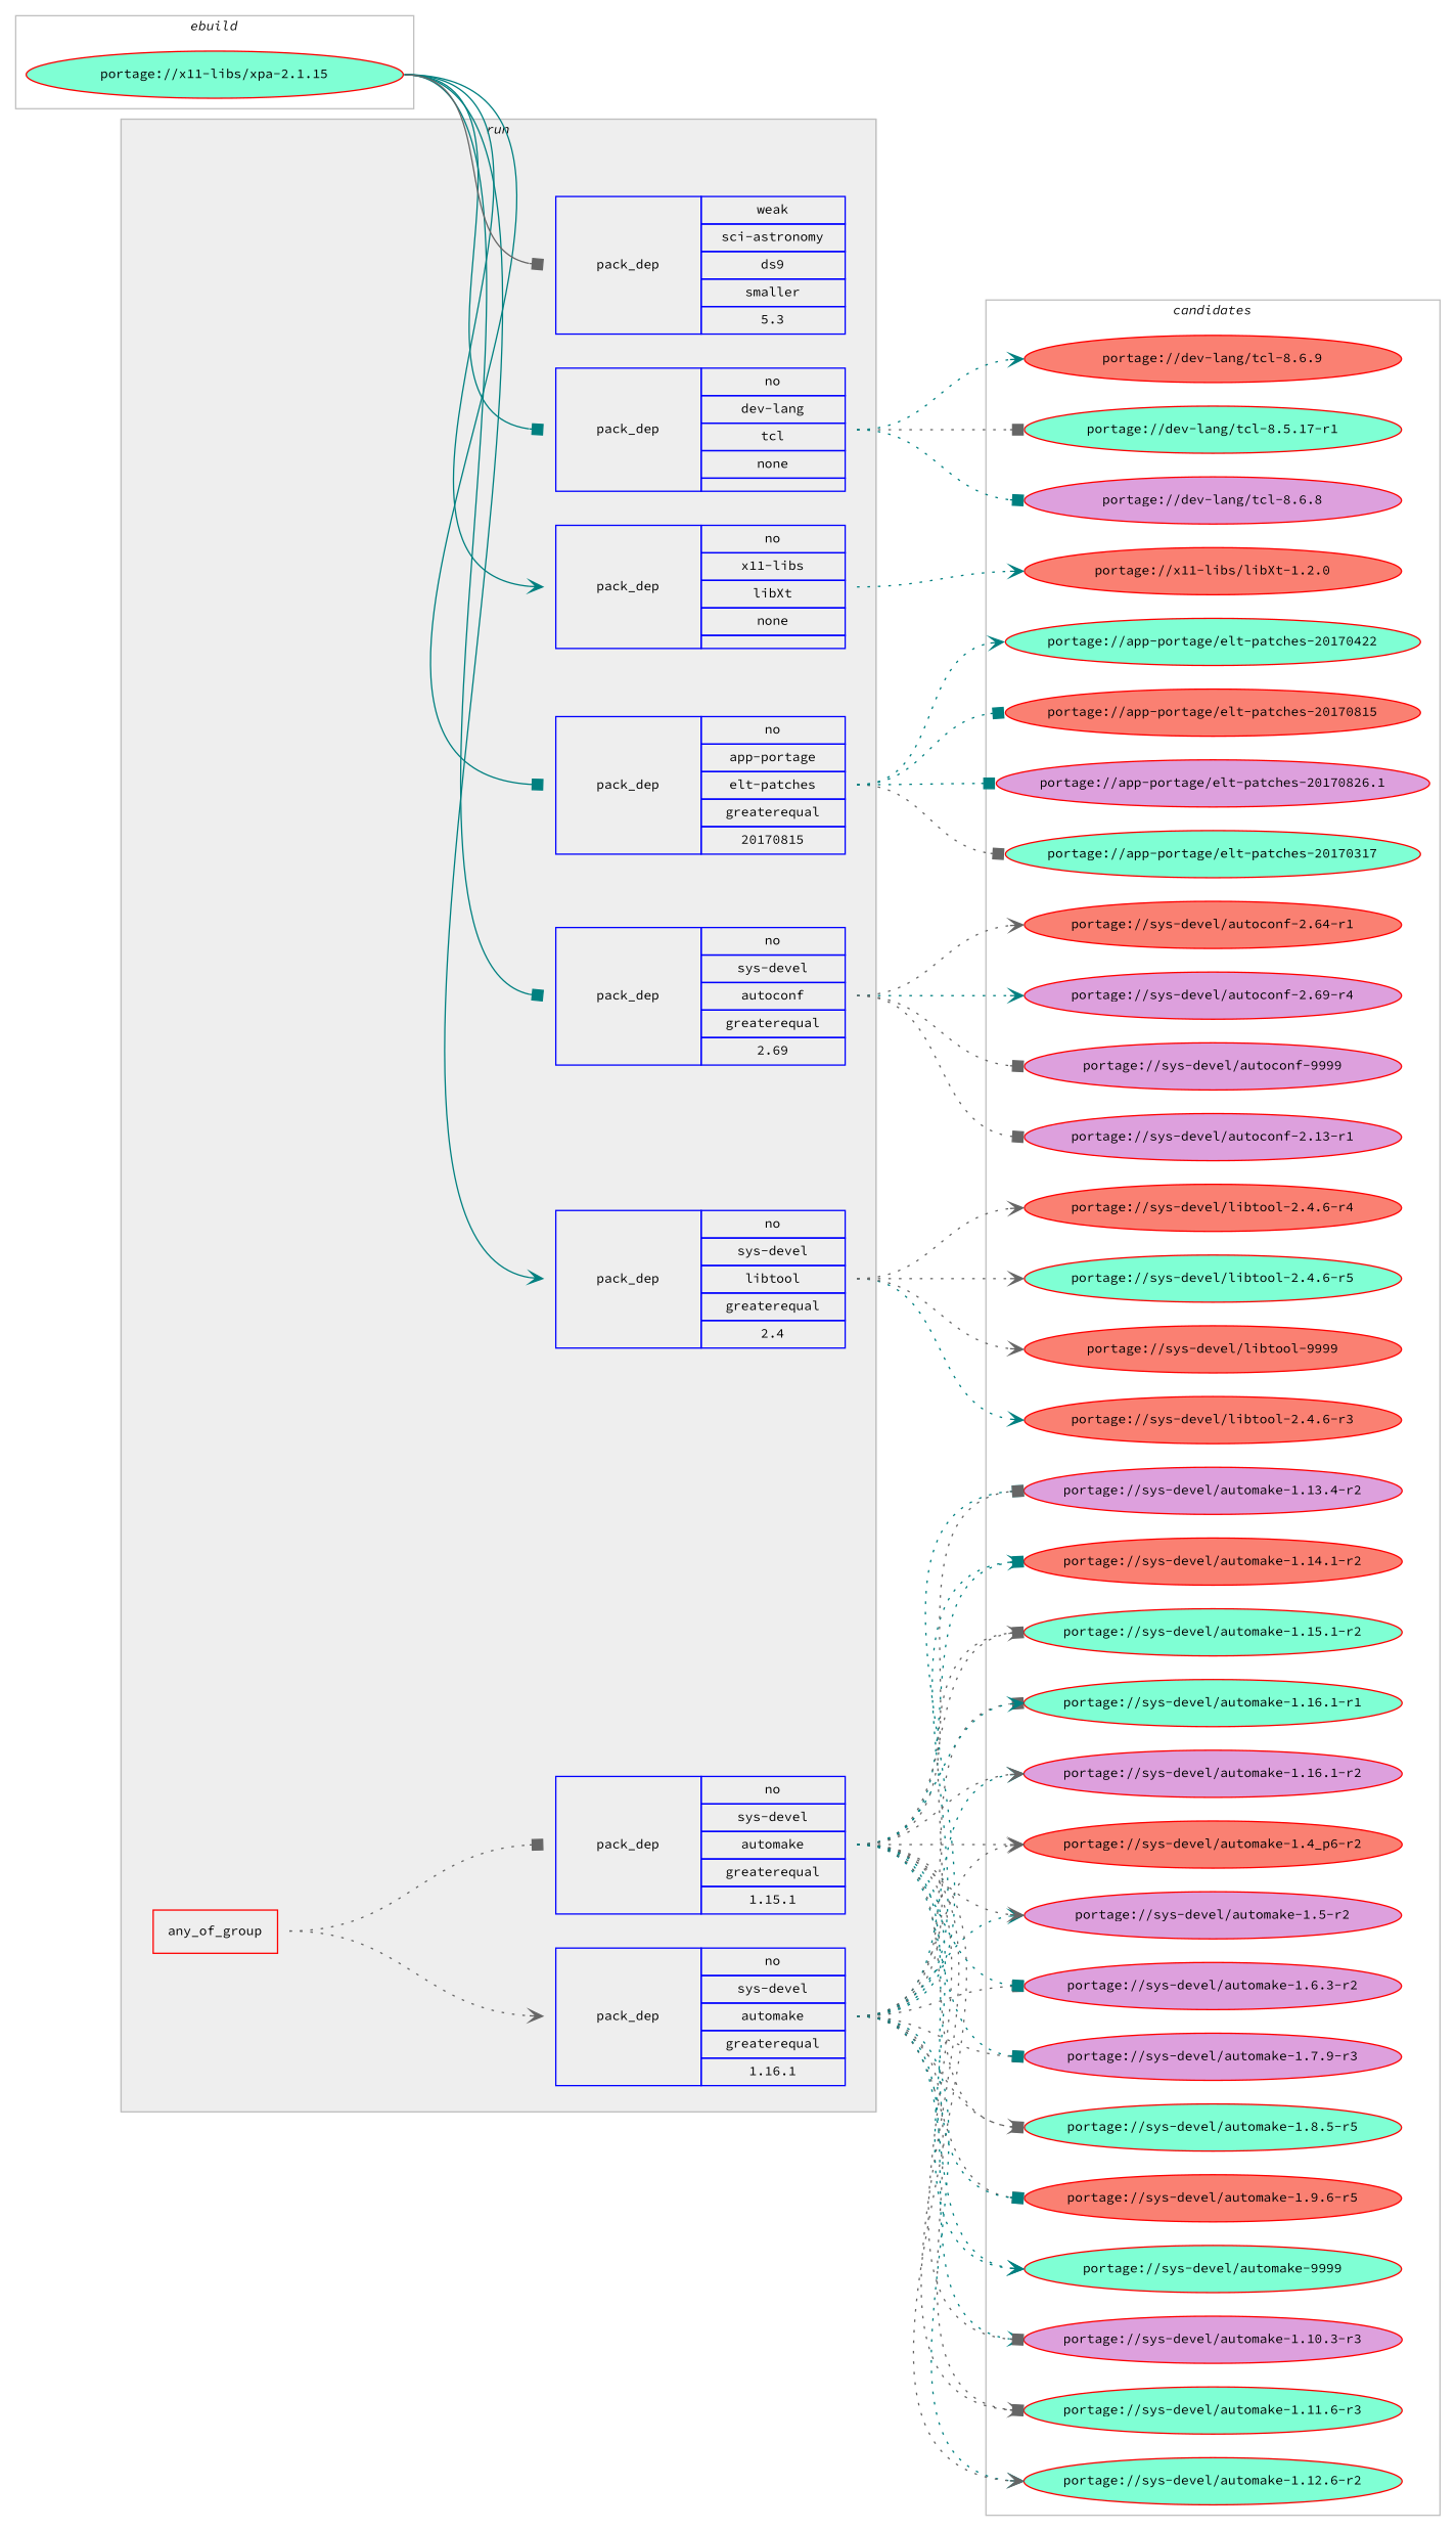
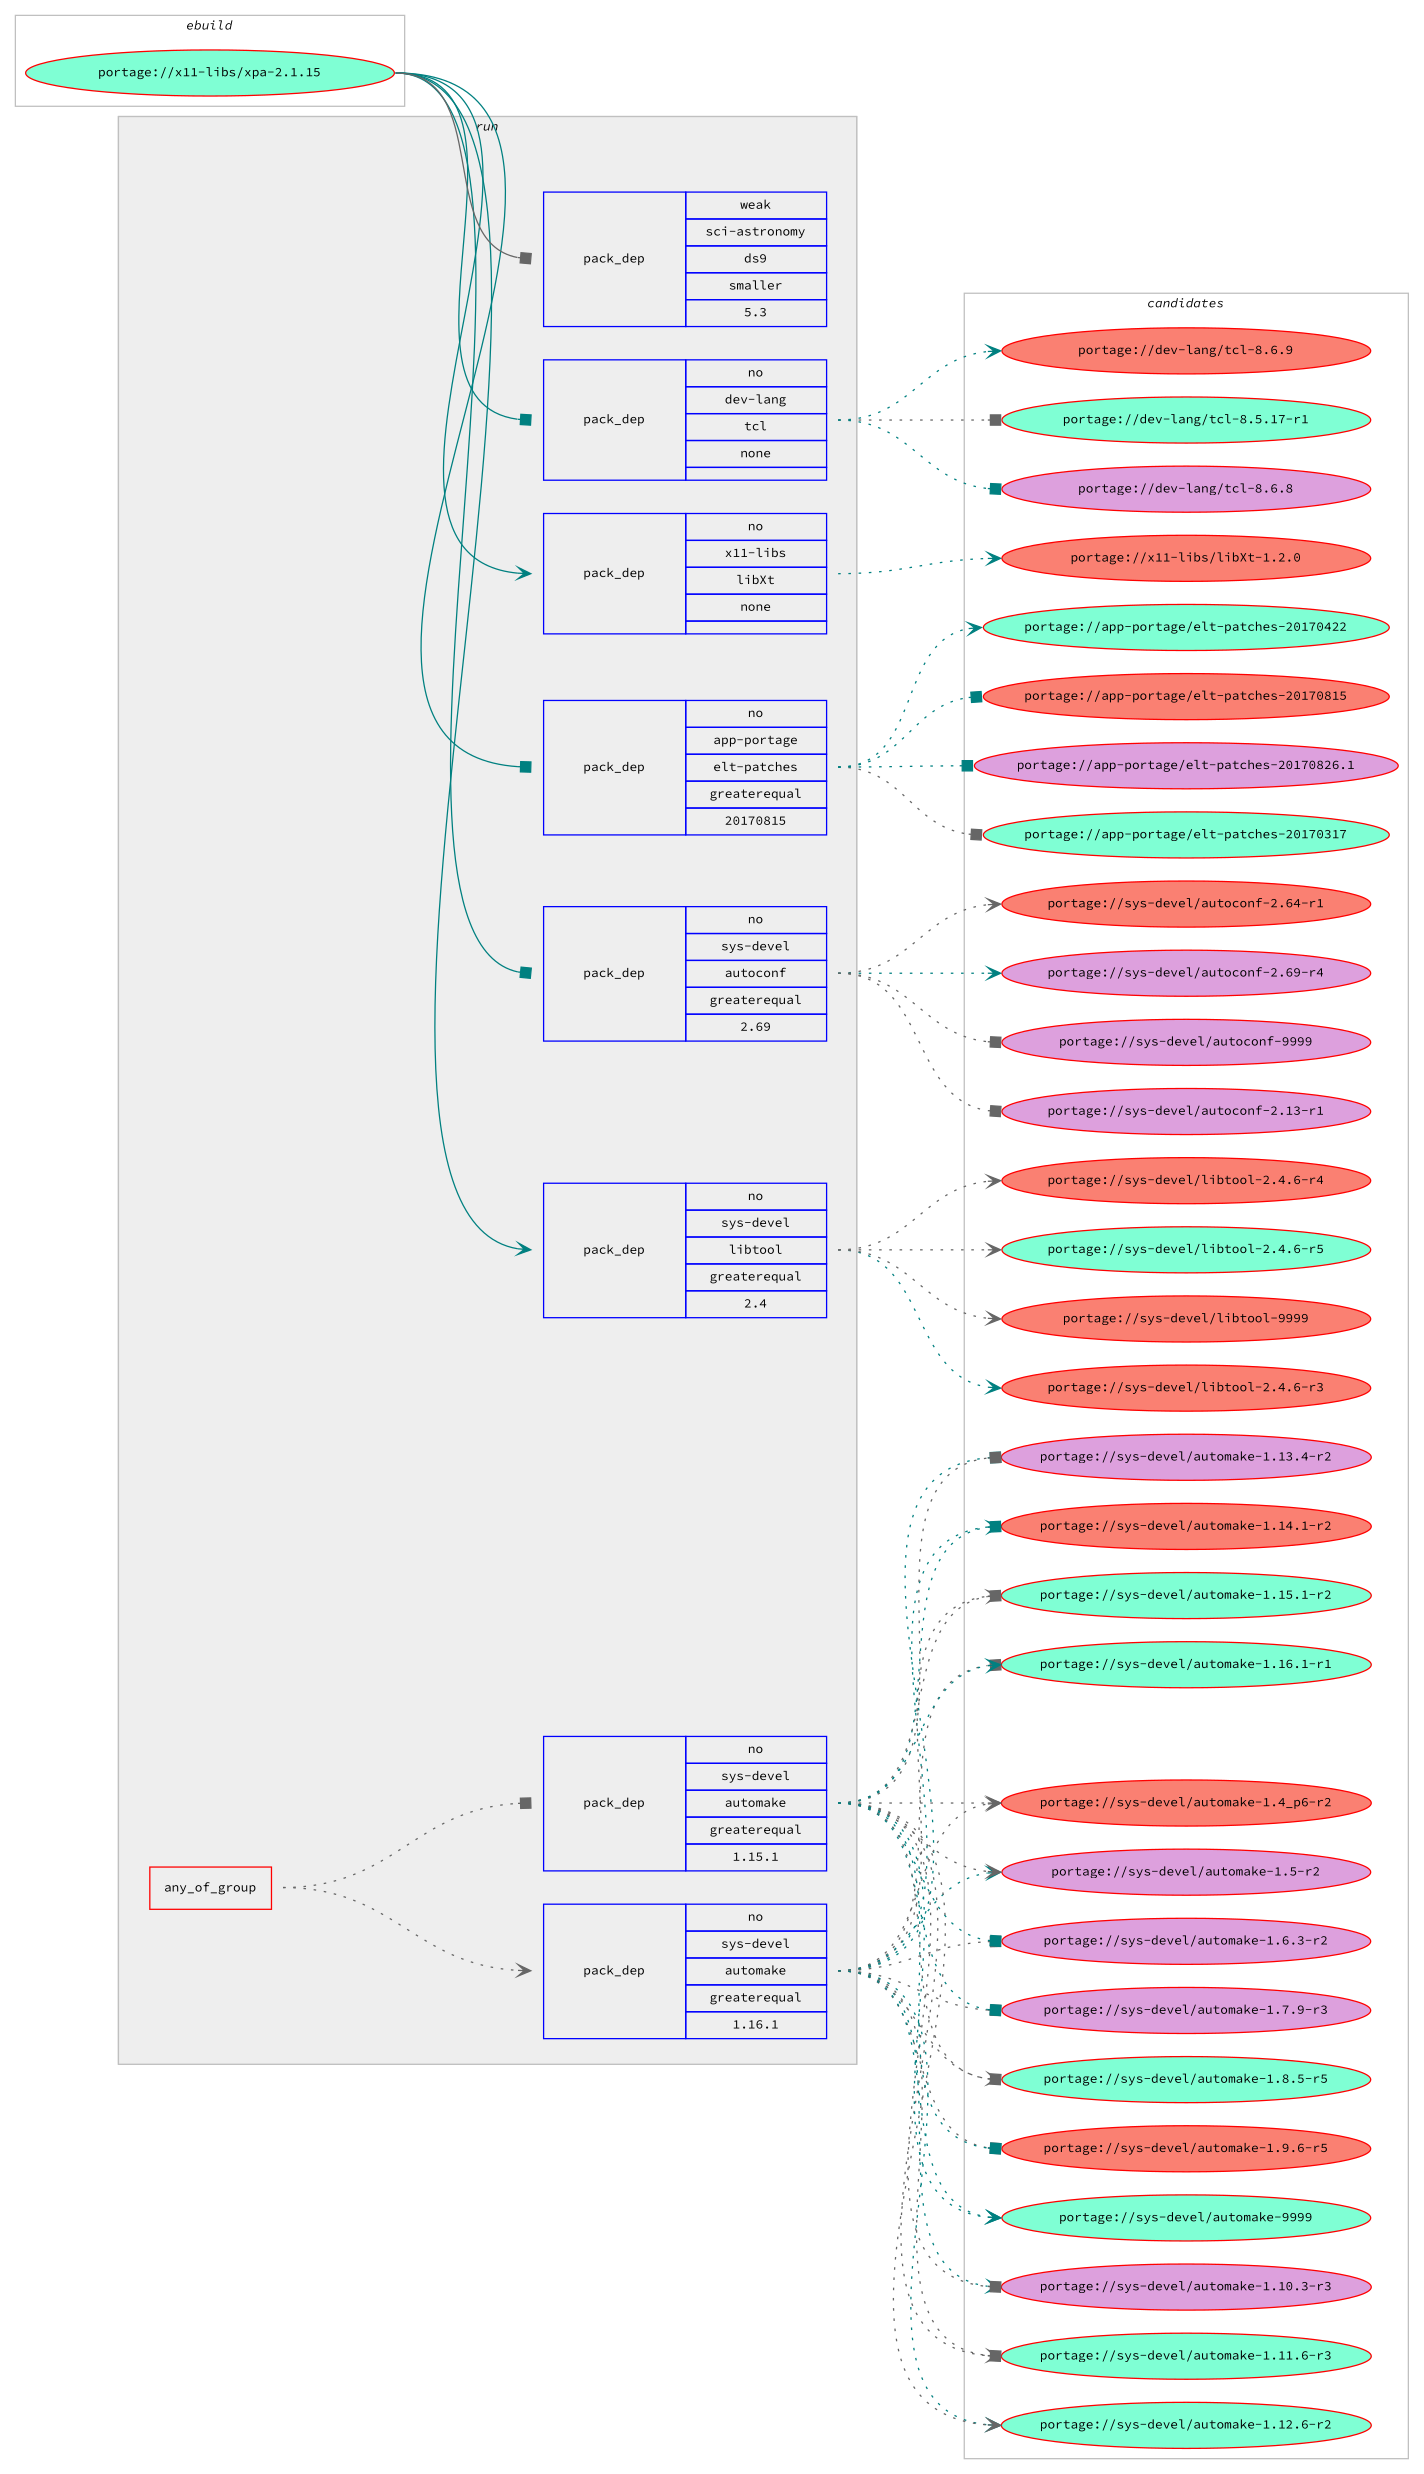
  digraph {
    compound=true
    concentrate=true
    fontname="Source Code Pro"
    fontsize=10
    newrank=true
    rankdir=LR
    ranksep=1.5
    node [color=red fillcolor=aquamarine fontname="Source Code Pro" fontsize=10 style=filled]
    edge [arrowhead=vee color=gray40 fontname="Source Code Pro" headport=w style=dotted tailport=e weight=100]
    n1 [label="portage://x11-libs/xpa-2.1.15" width=4]
    n2 [color=blue label=<<TABLE BORDER="0" CELLBORDER="1" CELLSPACING="0" CELLPADDING="4" WIDTH="220"><TR><TD ROWSPAN="6" CELLPADDING="30">pack_dep</TD></TR><TR><TD WIDTH="110">no</TD></TR><TR><TD>sys-devel</TD></TR><TR><TD>automake</TD></TR><TR><TD>greaterequal</TD></TR><TR><TD>1.16.1</TD></TR></TABLE>> shape=none fillcolor="" style=""]
    n3 [color=blue label=<<TABLE BORDER="0" CELLBORDER="1" CELLSPACING="0" CELLPADDING="4" WIDTH="220"><TR><TD ROWSPAN="6" CELLPADDING="30">pack_dep</TD></TR><TR><TD WIDTH="110">no</TD></TR><TR><TD>sys-devel</TD></TR><TR><TD>automake</TD></TR><TR><TD>greaterequal</TD></TR><TR><TD>1.15.1</TD></TR></TABLE>> shape=none fillcolor="" style=""]
    n4 [label=<<TABLE BORDER="0" CELLBORDER="1" CELLSPACING="0" CELLPADDING="4"><TR><TD CELLPADDING="10">any_of_group</TD></TR></TABLE>> shape=none fillcolor="" style=""]
    n5 [color=blue label=<<TABLE BORDER="0" CELLBORDER="1" CELLSPACING="0" CELLPADDING="4" WIDTH="220"><TR><TD ROWSPAN="6" CELLPADDING="30">pack_dep</TD></TR><TR><TD WIDTH="110">no</TD></TR><TR><TD>app-portage</TD></TR><TR><TD>elt-patches</TD></TR><TR><TD>greaterequal</TD></TR><TR><TD>20170815</TD></TR></TABLE>> shape=none fillcolor="" style=""]
    n6 [color=blue label=<<TABLE BORDER="0" CELLBORDER="1" CELLSPACING="0" CELLPADDING="4" WIDTH="220"><TR><TD ROWSPAN="6" CELLPADDING="30">pack_dep</TD></TR><TR><TD WIDTH="110">no</TD></TR><TR><TD>sys-devel</TD></TR><TR><TD>autoconf</TD></TR><TR><TD>greaterequal</TD></TR><TR><TD>2.69</TD></TR></TABLE>> shape=none fillcolor="" style=""]
    n7 [color=blue label=<<TABLE BORDER="0" CELLBORDER="1" CELLSPACING="0" CELLPADDING="4" WIDTH="220"><TR><TD ROWSPAN="6" CELLPADDING="30">pack_dep</TD></TR><TR><TD WIDTH="110">no</TD></TR><TR><TD>sys-devel</TD></TR><TR><TD>libtool</TD></TR><TR><TD>greaterequal</TD></TR><TR><TD>2.4</TD></TR></TABLE>> shape=none fillcolor="" style=""]
    n8 [color=blue label=<<TABLE BORDER="0" CELLBORDER="1" CELLSPACING="0" CELLPADDING="4" WIDTH="220"><TR><TD ROWSPAN="6" CELLPADDING="30">pack_dep</TD></TR><TR><TD WIDTH="110">no</TD></TR><TR><TD>dev-lang</TD></TR><TR><TD>tcl</TD></TR><TR><TD>none</TD></TR><TR><TD></TD></TR></TABLE>> shape=none fillcolor="" style=""]
    n9 [color=blue label=<<TABLE BORDER="0" CELLBORDER="1" CELLSPACING="0" CELLPADDING="4" WIDTH="220"><TR><TD ROWSPAN="6" CELLPADDING="30">pack_dep</TD></TR><TR><TD WIDTH="110">no</TD></TR><TR><TD>x11-libs</TD></TR><TR><TD>libXt</TD></TR><TR><TD>none</TD></TR><TR><TD></TD></TR></TABLE>> shape=none fillcolor="" style=""]
    n10 [color=blue label=<<TABLE BORDER="0" CELLBORDER="1" CELLSPACING="0" CELLPADDING="4" WIDTH="220"><TR><TD ROWSPAN="6" CELLPADDING="30">pack_dep</TD></TR><TR><TD WIDTH="110">weak</TD></TR><TR><TD>sci-astronomy</TD></TR><TR><TD>ds9</TD></TR><TR><TD>smaller</TD></TR><TR><TD>5.3</TD></TR></TABLE>> shape=none fillcolor="" style=""]
    n11 [fillcolor=plum label="portage://sys-devel/automake-1.10.3-r3" width=4]
    n12 [label="portage://sys-devel/automake-1.11.6-r3" width=4]
    n13 [label="portage://sys-devel/automake-1.12.6-r2" width=4]
    n14 [fillcolor=plum label="portage://sys-devel/automake-1.13.4-r2" width=4]
    n15 [fillcolor=salmon label="portage://sys-devel/automake-1.14.1-r2" width=4]
    n16 [label="portage://sys-devel/automake-1.15.1-r2" width=4]
    n17 [label="portage://sys-devel/automake-1.16.1-r1" width=4]
-   n18 [fillcolor=plum label="portage://sys-devel/automake-1.16.1-r2" width=4]
    n19 [fillcolor=salmon label="portage://sys-devel/automake-1.4_p6-r2" width=4]
    n20 [fillcolor=plum label="portage://sys-devel/automake-1.5-r2" width=4]
    n21 [fillcolor=plum label="portage://sys-devel/automake-1.6.3-r2" width=4]
    n22 [fillcolor=plum label="portage://sys-devel/automake-1.7.9-r3" width=4]
    n23 [label="portage://sys-devel/automake-1.8.5-r5" width=4]
    n24 [fillcolor=salmon label="portage://sys-devel/automake-1.9.6-r5" width=4]
    n25 [label="portage://sys-devel/automake-9999" width=4]
    n26 [label="portage://app-portage/elt-patches-20170317" width=4]
    n27 [label="portage://app-portage/elt-patches-20170422" width=4]
    n28 [fillcolor=salmon label="portage://app-portage/elt-patches-20170815" width=4]
    n29 [fillcolor=plum label="portage://app-portage/elt-patches-20170826.1" width=4]
    n30 [fillcolor=plum label="portage://sys-devel/autoconf-2.13-r1" width=4]
    n31 [fillcolor=salmon label="portage://sys-devel/autoconf-2.64-r1" width=4]
    n32 [fillcolor=plum label="portage://sys-devel/autoconf-2.69-r4" width=4]
    n33 [fillcolor=plum label="portage://sys-devel/autoconf-9999" width=4]
    n34 [fillcolor=salmon label="portage://sys-devel/libtool-2.4.6-r3" width=4]
    n35 [fillcolor=salmon label="portage://sys-devel/libtool-2.4.6-r4" width=4]
    n36 [label="portage://sys-devel/libtool-2.4.6-r5" width=4]
    n37 [fillcolor=salmon label="portage://sys-devel/libtool-9999" width=4]
    n38 [label="portage://dev-lang/tcl-8.5.17-r1" width=4]
    n39 [fillcolor=plum label="portage://dev-lang/tcl-8.6.8" width=4]
    n40 [fillcolor=salmon label="portage://dev-lang/tcl-8.6.9" width=4]
    n41 [fillcolor=salmon label="portage://x11-libs/libXt-1.2.0" width=4]
    subgraph cluster_1 {
      color=gray
      label=<<i>ebuild</i>>
      rank=same
      n1
    }
    subgraph cluster_2 {
      color=gray
      label=<<i>dependencies</i>>
      subgraph cluster_3 {
        color=gray
        fillcolor="#eeeeee"
        label=<<i>compile</i>>
        style=filled
        subgraph sub_4 {
          color=gray
          fillcolor="#eeeeee"
          label=<<i>compile</i>>
          style=filled
          n4
          subgraph sub_5 {
            color=gray
            fillcolor="#eeeeee"
            label=<<i>compile</i>>
            style=filled
            n2
          }
          subgraph sub_6 {
            color=gray
            fillcolor="#eeeeee"
            label=<<i>compile</i>>
            style=filled
            n3
          }
        }
        subgraph sub_7 {
          color=gray
          fillcolor="#eeeeee"
          label=<<i>compile</i>>
          style=filled
          n5
        }
        subgraph sub_8 {
          color=gray
          fillcolor="#eeeeee"
          label=<<i>compile</i>>
          style=filled
          n6
        }
        subgraph sub_9 {
          color=gray
          fillcolor="#eeeeee"
          label=<<i>compile</i>>
          style=filled
          n7
        }
      }
      subgraph cluster_10 {
        color=gray
        fillcolor="#eeeeee"
        label=<<i>compile and run</i>>
        style=filled
        subgraph sub_11 {
          color=gray
          fillcolor="#eeeeee"
          label=<<i>compile and run</i>>
          style=filled
          n8
        }
        subgraph sub_12 {
          color=gray
          fillcolor="#eeeeee"
          label=<<i>compile and run</i>>
          style=filled
          n9
        }
        subgraph sub_13 {
          color=gray
          fillcolor="#eeeeee"
          label=<<i>compile and run</i>>
          style=filled
          n10
        }
      }
      subgraph cluster_14 {
        color=gray
        fillcolor="#eeeeee"
        label=<<i>run</i>>
        style=filled
      }
    }
    subgraph cluster_15 {
      color=gray
      label=<<i>candidates</i>>
      rank=same
      subgraph sub_16 {
        color=black
        label=<<i>candidates</i>>
        nodesep=1
        rank=same
        n11
        n12
        n13
        n14
        n15
        n16
        n17
-       n18
        n19
        n20
        n21
        n22
        n23
        n24
        n25
      }
      subgraph sub_17 {
        color=black
        label=<<i>candidates</i>>
        nodesep=1
        rank=same
        n11
        n12
        n13
        n14
        n15
        n16
        n17
-       n18
        n19
        n20
        n21
        n22
        n23
        n24
        n25
      }
      subgraph sub_18 {
        color=black
        label=<<i>candidates</i>>
        nodesep=1
        rank=same
        n26
        n27
        n28
        n29
      }
      subgraph sub_19 {
        color=black
        label=<<i>candidates</i>>
        nodesep=1
        rank=same
        n30
        n31
        n32
        n33
      }
      subgraph sub_20 {
        color=black
        label=<<i>candidates</i>>
        nodesep=1
        rank=same
        n34
        n35
        n36
        n37
      }
      subgraph sub_21 {
        color=black
        label=<<i>candidates</i>>
        nodesep=1
        rank=same
        n38
        n39
        n40
      }
      subgraph sub_22 {
        color=black
        label=<<i>candidates</i>>
        nodesep=1
        rank=same
        n41
      }
      subgraph sub_23 {
        color=black
        label=<<i>candidates</i>>
        nodesep=1
        rank=same
      }
    }
    n1 -> n5 [arrowhead=box color=teal style=solid weight=20]
    n1 -> n6 [arrowhead=box color=teal style=solid weight=20]
    n1 -> n7 [color=teal style=solid weight=20]
    n1 -> n8 [arrowhead=box color=teal style=solid weight=20]
    n1 -> n9 [color=teal style=solid weight=20]
    n1 -> n10 [arrowhead=box style=solid weight=20]
    n2 -> n11 [color=teal]
    n2 -> n12 [arrowhead=box]
    n2 -> n13 [color=teal]
    n2 -> n14 [arrowhead=box color=teal]
    n2 -> n15 [arrowhead=box color=teal]
    n2 -> n16 [arrowhead=box]
    n2 -> n17 [arrowhead=box]
-   n2 -> n18 [color=teal]
    n2 -> n19
    n2 -> n20 [color=teal]
    n2 -> n21 [arrowhead=box]
    n2 -> n22 [arrowhead=box]
    n2 -> n23
    n2 -> n24 [arrowhead=box]
    n2 -> n25 [color=teal]
    n3 -> n11 [arrowhead=box]
    n3 -> n12
    n3 -> n13
    n3 -> n14 [arrowhead=box]
    n3 -> n15 [color=teal]
    n3 -> n16
    n3 -> n17 [color=teal]
-   n3 -> n18
    n3 -> n19
    n3 -> n20
    n3 -> n21 [arrowhead=box color=teal]
    n3 -> n22 [arrowhead=box color=teal]
    n3 -> n23 [arrowhead=box]
    n3 -> n24 [arrowhead=box color=teal]
    n3 -> n25 [color=teal]
    n4 -> n2 [weight=20]
    n4 -> n3 [arrowhead=box weight=20]
    n5 -> n26 [arrowhead=box]
    n5 -> n27 [color=teal]
    n5 -> n28 [arrowhead=box color=teal]
    n5 -> n29 [arrowhead=box color=teal]
    n6 -> n30 [arrowhead=box]
    n6 -> n31
    n6 -> n32 [color=teal]
    n6 -> n33 [arrowhead=box]
    n7 -> n34 [color=teal]
    n7 -> n35
    n7 -> n36
    n7 -> n37
    n8 -> n38 [arrowhead=box]
    n8 -> n39 [arrowhead=box color=teal]
    n8 -> n40 [color=teal]
    n9 -> n41 [color=teal]
  }
